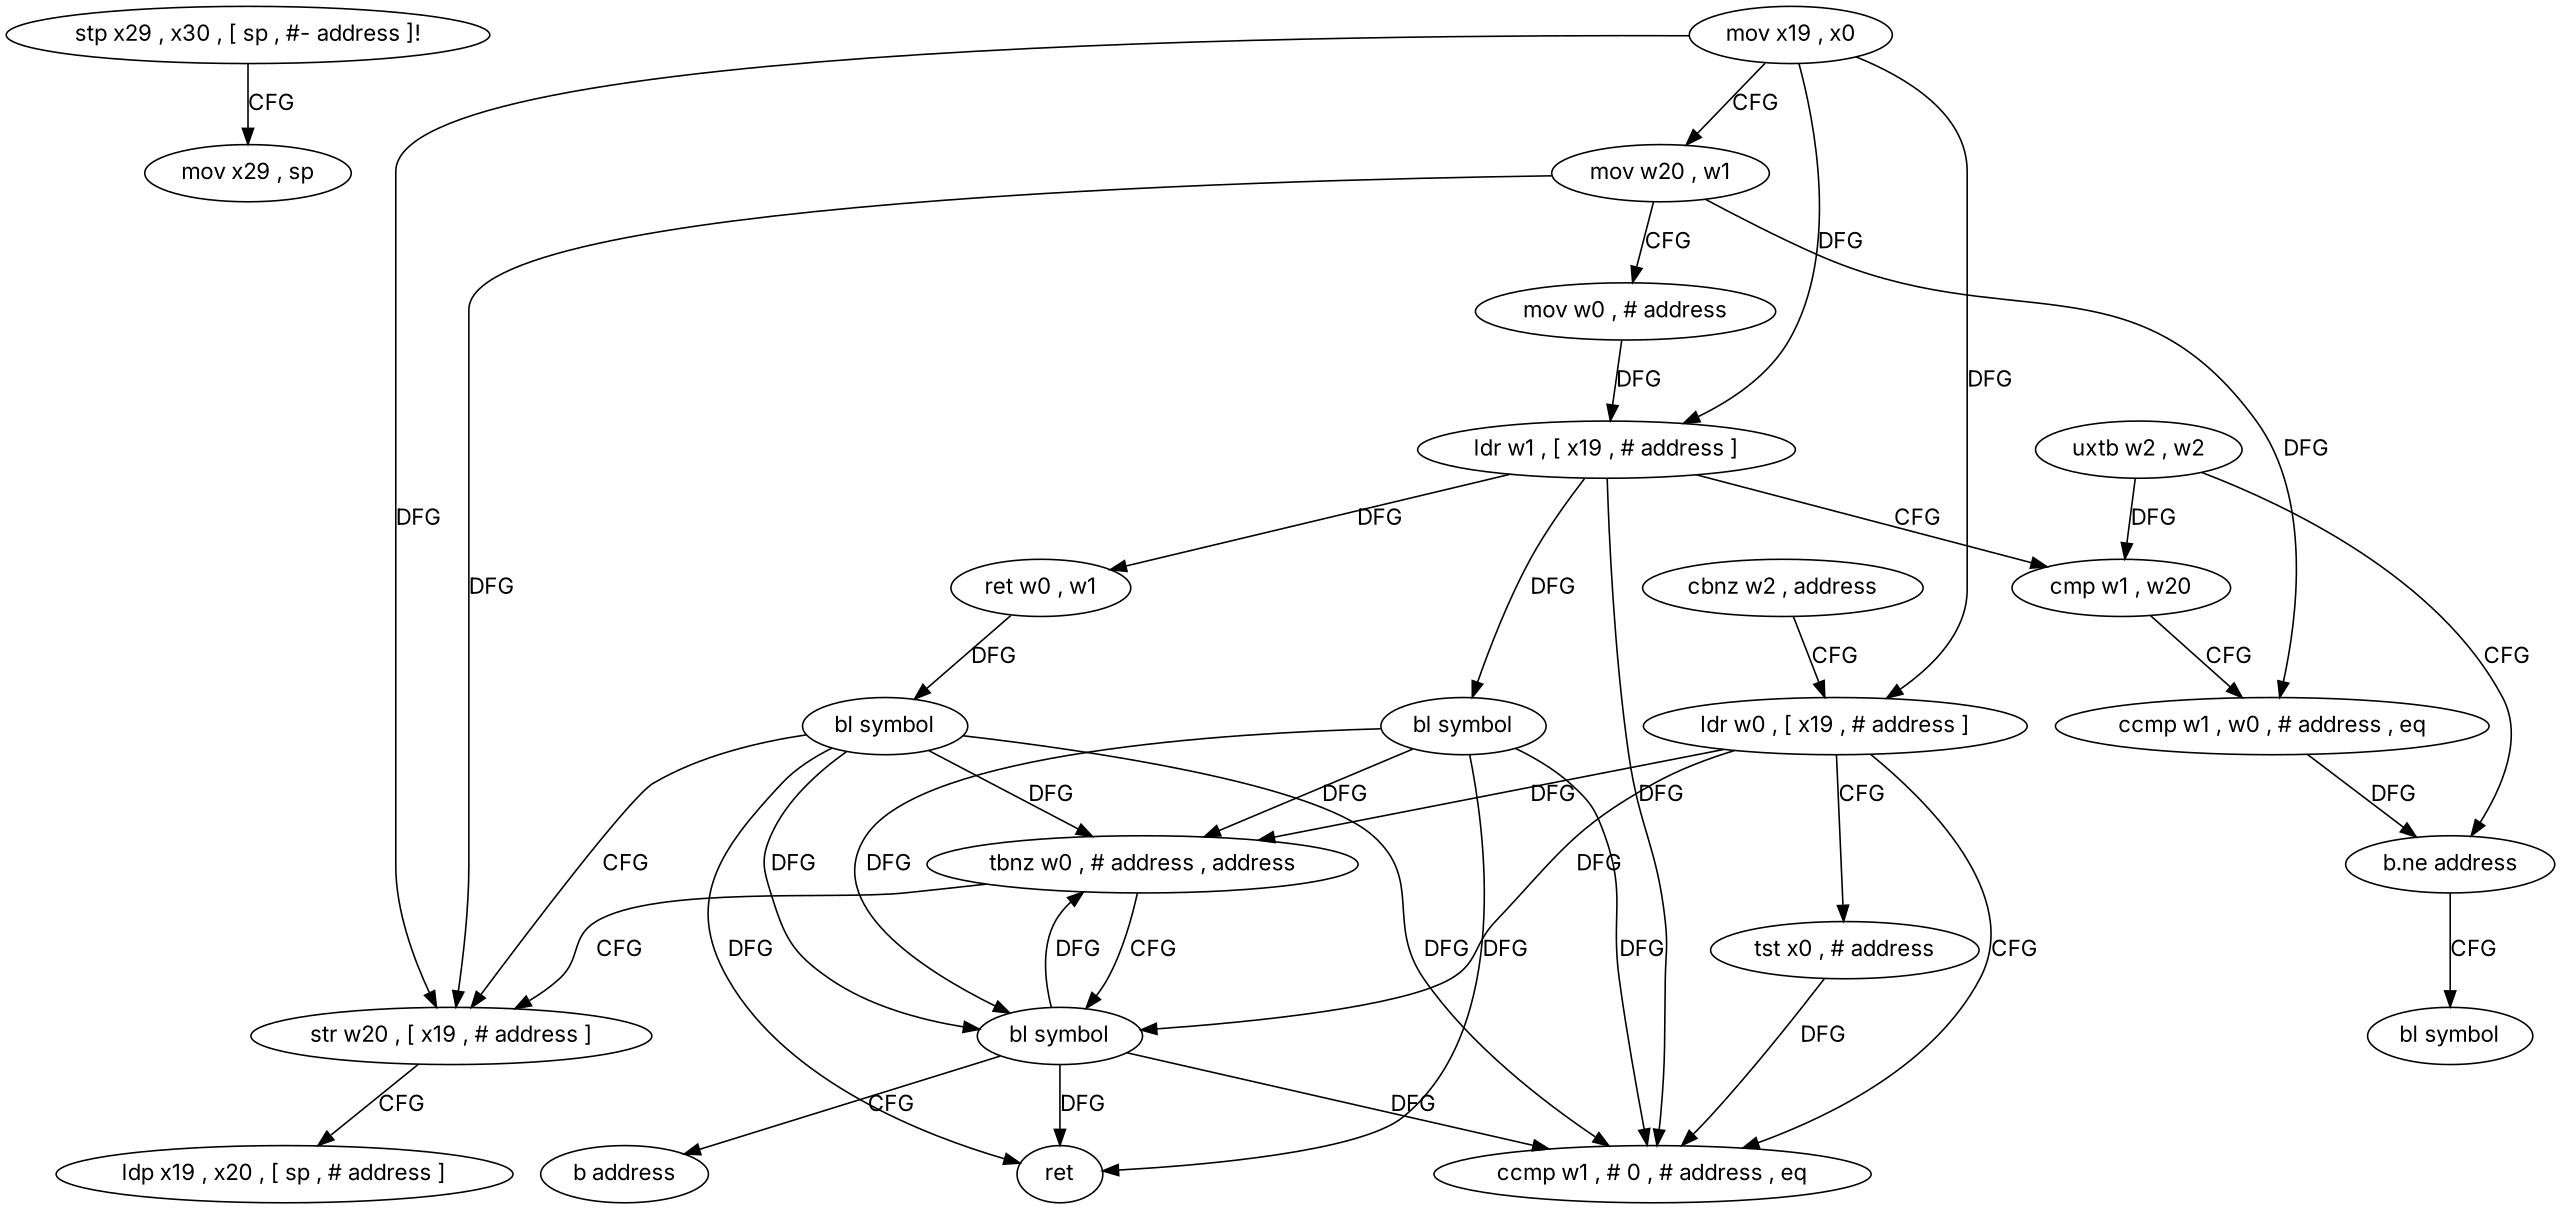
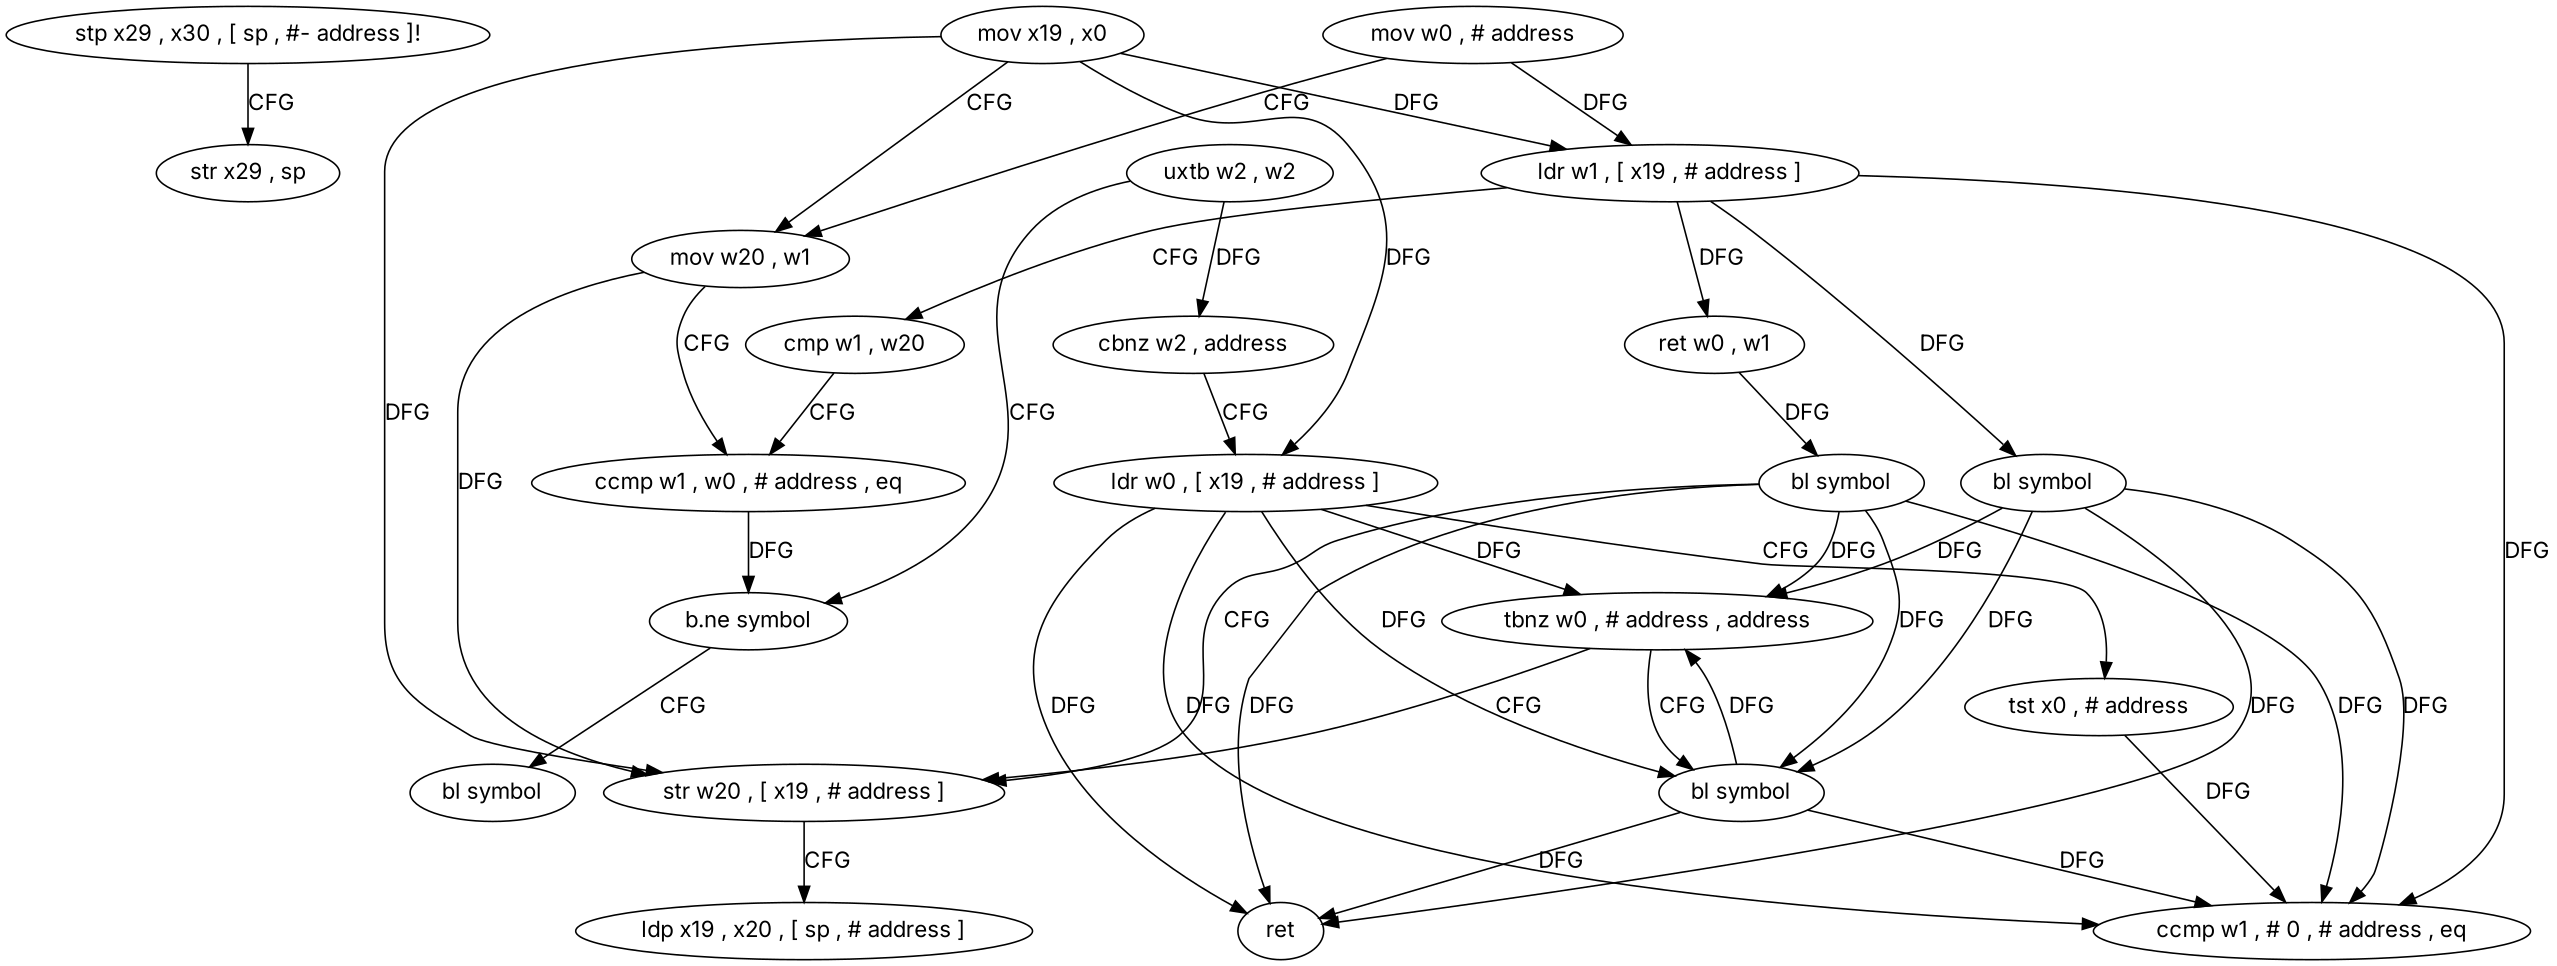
  digraph {
    fontname=Inter
    node [fontname=Inter]
    edge [fontname=Inter]
    n1 [label="stp x29 , x30 , [ sp , #- address ]!"]
-   n2 [label="mov x29 , sp"]
+   n2 [label="str x29 , sp"]
    n3 [label="mov x19 , x0"]
    n4 [label="mov w20 , w1"]
    n5 [label="ldr w1 , [ x19 , # address ]"]
    n6 [label="ldr w0 , [ x19 , # address ]"]
    n7 [label="str w20 , [ x19 , # address ]"]
    n8 [label="mov w0 , # address"]
    n9 [label="ccmp w1 , w0 , # address , eq"]
    n10 [label="cmp w1 , w20"]
    n11 [label="bl symbol"]
    n12 [label="ccmp w1 , # 0 , # address , eq"]
    n13 [label="ret w0 , w1"]
    n14 [label="tbnz w0 , # address , address"]
    n15 [label="bl symbol"]
    n16 [label="tst x0 , # address"]
    n17 [label=ret]
    n18 [label="ldp x19 , x20 , [ sp , # address ]"]
-   n19 [label="b.ne address"]
+   n19 [label="b.ne symbol"]
    n20 [label="bl symbol"]
    n21 [label="bl symbol"]
    n22 [label="uxtb w2 , w2"]
    n23 [label="cbnz w2 , address"]
-   n24 [label="b address"]
    n1 -> n2 [label=CFG]
    n3 -> n4 [label=CFG]
    n3 -> n5 [label=DFG]
    n3 -> n6 [label=DFG]
    n3 -> n7 [label=DFG]
    n4 -> n7 [label=DFG]
-   n4 -> n8 [label=CFG]
-   n4 -> n9 [label=DFG]
+   n8 -> n4 [label=CFG]
+   n4 -> n9 [label=CFG]
    n5 -> n10 [label=CFG]
    n5 -> n11 [label=DFG]
    n5 -> n12 [label=DFG]
    n5 -> n13 [label=DFG]
-   n6 -> n12 [label=CFG]
+   n6 -> n12 [label=DFG]
    n6 -> n14 [label=DFG]
    n6 -> n15 [label=DFG]
    n6 -> n16 [label=CFG]
+   n6 -> n17 [label=DFG]
    n7 -> n18 [label=CFG]
    n8 -> n5 [label=DFG]
    n9 -> n19 [label=DFG]
    n10 -> n9 [label=CFG]
    n11 -> n12 [label=DFG]
    n11 -> n14 [label=DFG]
    n11 -> n15 [label=DFG]
    n11 -> n17 [label=DFG]
    n13 -> n20 [label=DFG]
    n14 -> n7 [label=CFG]
    n14 -> n15 [label=CFG]
    n15 -> n12 [label=DFG]
    n15 -> n14 [label=DFG]
    n15 -> n17 [label=DFG]
-   n15 -> n24 [label=CFG]
    n16 -> n12 [label=DFG]
    n19 -> n21 [label=CFG]
    n20 -> n7 [label=CFG]
    n20 -> n12 [label=DFG]
    n20 -> n14 [label=DFG]
    n20 -> n15 [label=DFG]
    n20 -> n17 [label=DFG]
    n22 -> n19 [label=CFG]
-   n22 -> n10 [label=DFG]
+   n22 -> n23 [label=DFG]
    n23 -> n6 [label=CFG]
  }
